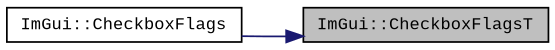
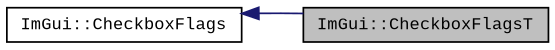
  digraph {
    rankdir=RL
    fontname="Liberation Mono"
    node [color=black fontname="Liberation Mono" fontsize=10 shape=record style=filled]
    n1 [fillcolor=grey75 fontcolor=black height=0.2 label="ImGui::CheckboxFlagsT" width=0.4]
    n2 [fillcolor=white height=0.2 label="ImGui::CheckboxFlags" width=0.4]
-   n1 -> n2 [color=midnightblue dir=back fontname="Liberation Mono" fontsize=10 labelfontname=Helvetica labelfontsize=10 style=solid]
+   n2 -> n1 [color=midnightblue dir=back fontname="Liberation Mono" fontsize=10 labelfontname=Helvetica labelfontsize=10 style=solid]
  }
